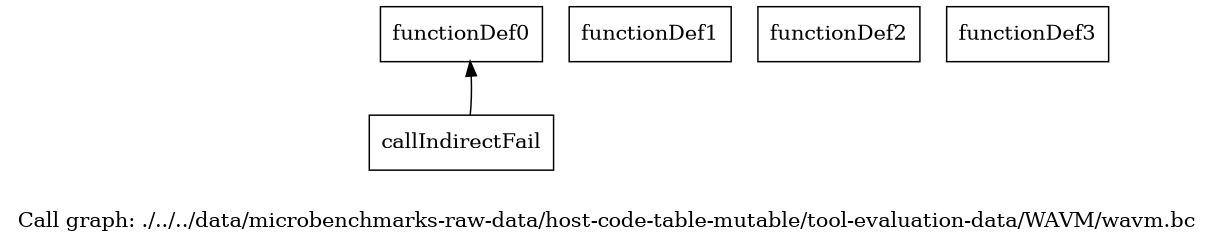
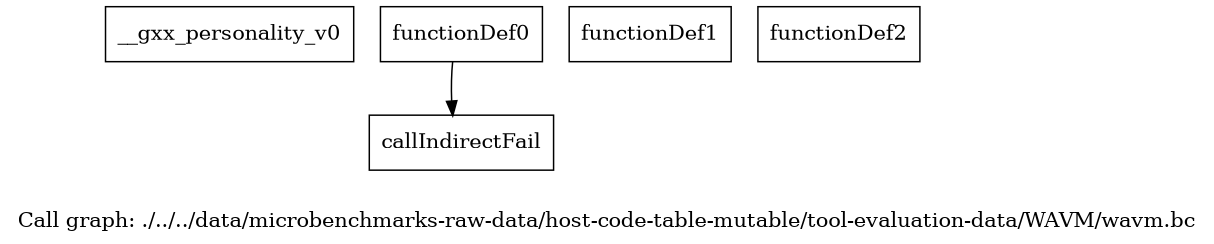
  digraph {
    label="Call graph: ./../../data/microbenchmarks-raw-data/host-code-table-mutable/tool-evaluation-data/WAVM/wavm.bc"
    node [shape=record]
+   n1 [label="{__gxx_personality_v0}"]
    n2 [label="{functionDef0}"]
    n3 [label="{callIndirectFail}"]
    n4 [label="{functionDef1}"]
    n5 [label="{functionDef2}"]
-   n6 [label="{functionDef3}"]
-   n3 -> n2
+   n2 -> n3
  }
